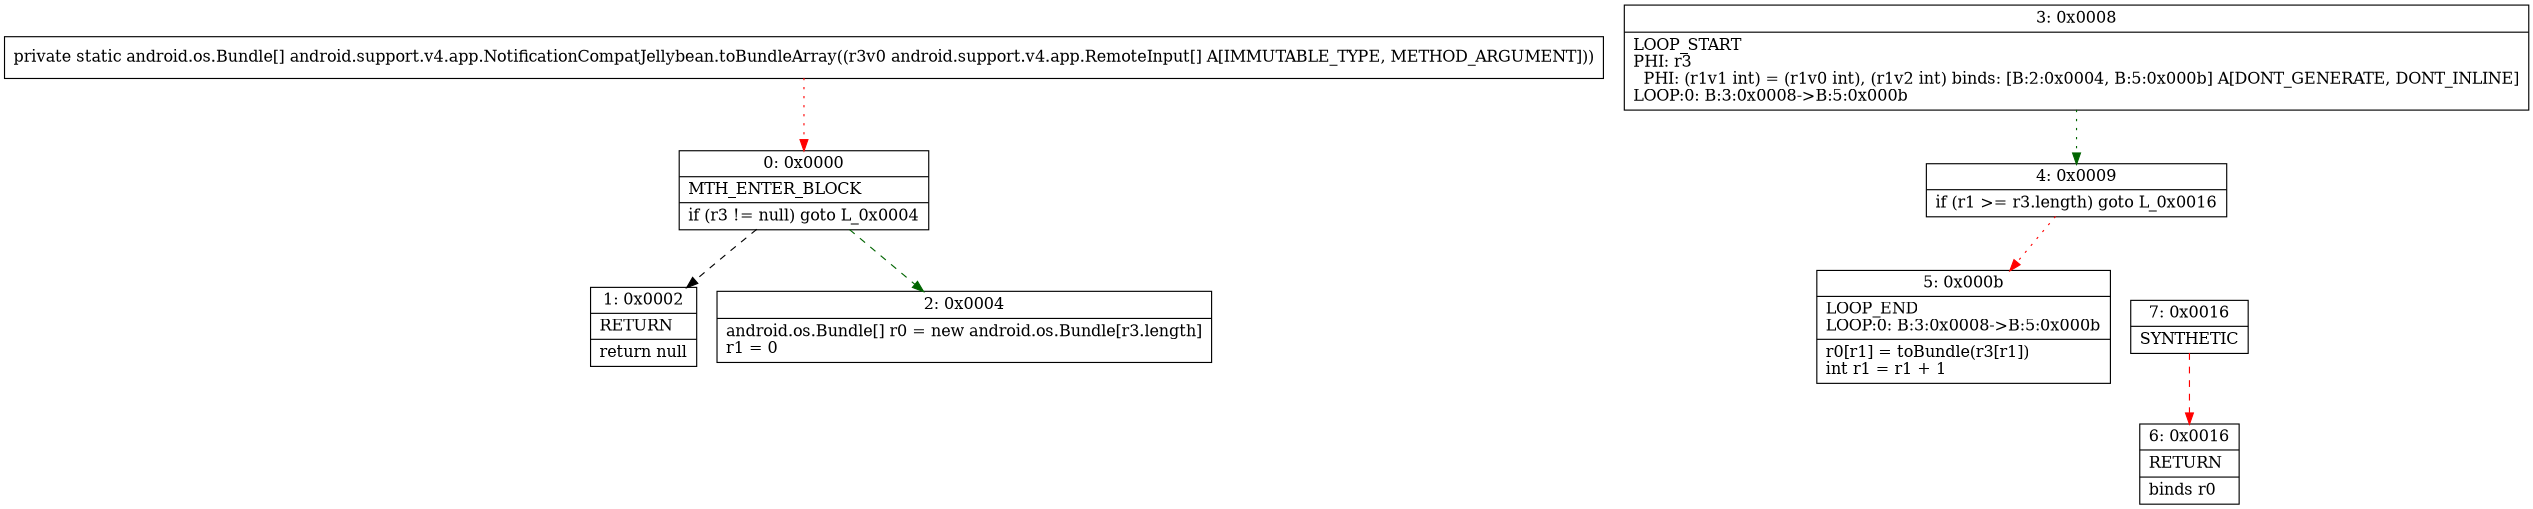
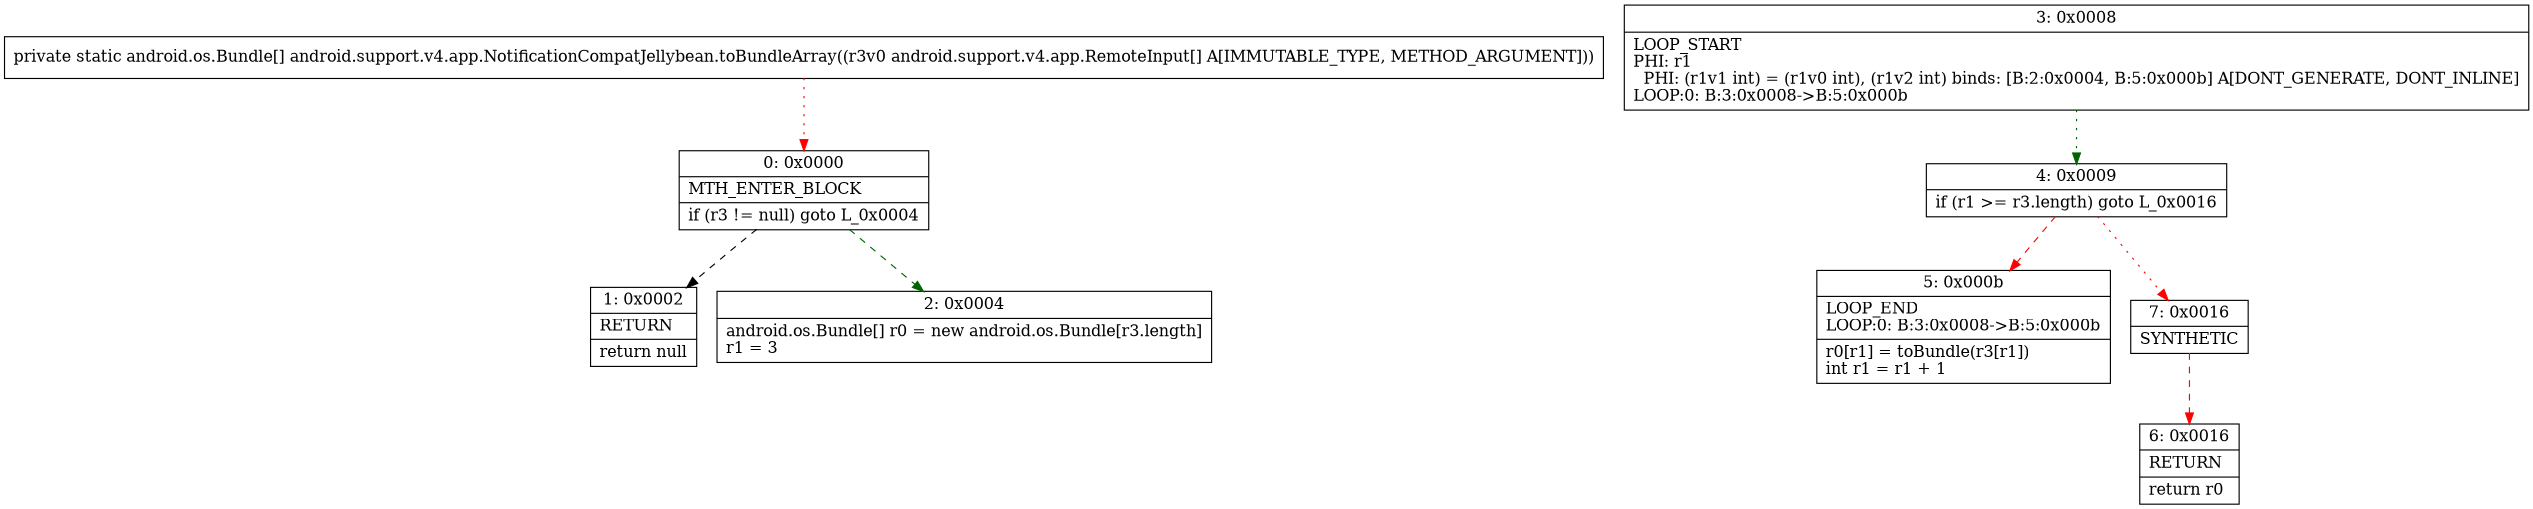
  digraph {
    node [shape=record]
    edge [color=red style=dotted]
    n1 [label="{0\:\ 0x0000|MTH_ENTER_BLOCK\l|if (r3 != null) goto L_0x0004\l}"]
    n2 [label="{1\:\ 0x0002|RETURN\l|return null\l}"]
-   n3 [label="{2\:\ 0x0004|android.os.Bundle[] r0 = new android.os.Bundle[r3.length]\lr1 = 0\l}"]
-   n4 [label="{3\:\ 0x0008|LOOP_START\lPHI: r3 \l  PHI: (r1v1 int) = (r1v0 int), (r1v2 int) binds: [B:2:0x0004, B:5:0x000b] A[DONT_GENERATE, DONT_INLINE]\lLOOP:0: B:3:0x0008\-\>B:5:0x000b\l}"]
+   n3 [label="{2\:\ 0x0004|android.os.Bundle[] r0 = new android.os.Bundle[r3.length]\lr1 = 3\l}"]
+   n4 [label="{3\:\ 0x0008|LOOP_START\lPHI: r1 \l  PHI: (r1v1 int) = (r1v0 int), (r1v2 int) binds: [B:2:0x0004, B:5:0x000b] A[DONT_GENERATE, DONT_INLINE]\lLOOP:0: B:3:0x0008\-\>B:5:0x000b\l}"]
    n5 [label="{4\:\ 0x0009|if (r1 \>= r3.length) goto L_0x0016\l}"]
    n6 [label="{5\:\ 0x000b|LOOP_END\lLOOP:0: B:3:0x0008\-\>B:5:0x000b\l|r0[r1] = toBundle(r3[r1])\lint r1 = r1 + 1\l}"]
    n7 [label="{7\:\ 0x0016|SYNTHETIC\l}"]
-   n8 [label="{6\:\ 0x0016|RETURN\l|binds r0\l}"]
+   n8 [label="{6\:\ 0x0016|RETURN\l|return r0\l}"]
    n9 [label="{private static android.os.Bundle[] android.support.v4.app.NotificationCompatJellybean.toBundleArray((r3v0 android.support.v4.app.RemoteInput[] A[IMMUTABLE_TYPE, METHOD_ARGUMENT])) }"]
    n1 -> n2 [color=black style=dashed]
    n1 -> n3 [color=darkgreen style=dashed]
    n4 -> n5 [color=darkgreen]
-   n5 -> n6
+   n5 -> n6 [style=dashed]
+   n5 -> n7
    n7 -> n8 [style=dashed]
    n9 -> n1
  }
